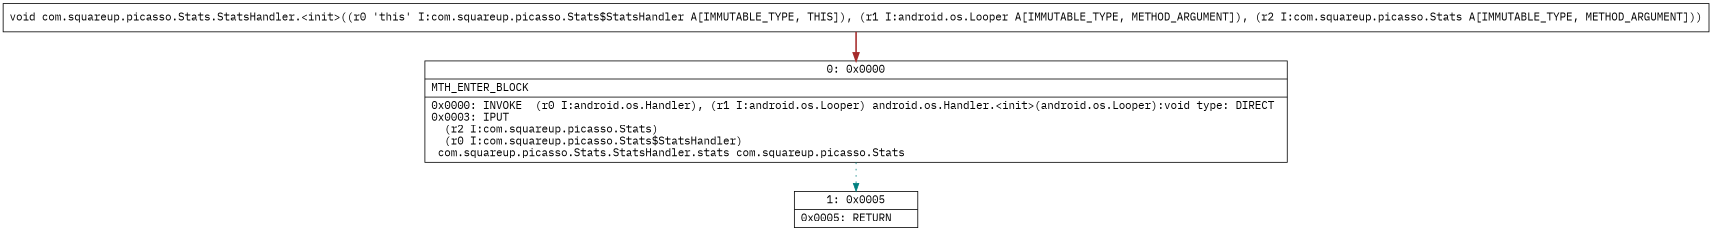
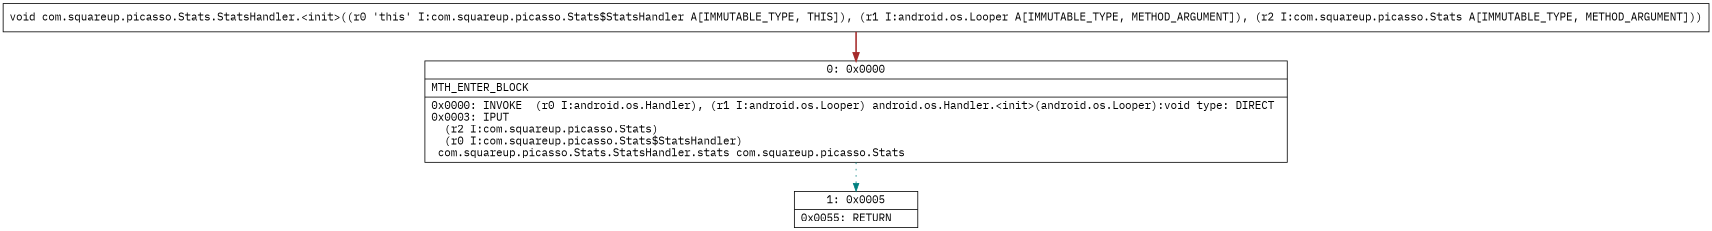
  digraph {
    fontname="IBM Plex Mono"
    node [shape=record fontname="IBM Plex Mono"]
    edge [fontname="IBM Plex Mono"]
    n1 [label="{0\:\ 0x0000|MTH_ENTER_BLOCK\l|0x0000: INVOKE  (r0 I:android.os.Handler), (r1 I:android.os.Looper) android.os.Handler.\<init\>(android.os.Looper):void type: DIRECT \l0x0003: IPUT  \l  (r2 I:com.squareup.picasso.Stats)\l  (r0 I:com.squareup.picasso.Stats$StatsHandler)\l com.squareup.picasso.Stats.StatsHandler.stats com.squareup.picasso.Stats \l}"]
-   n2 [label="{1\:\ 0x0005|0x0005: RETURN   \l}"]
+   n2 [label="{1\:\ 0x0005|0x0055: RETURN   \l}"]
    n3 [label="{void com.squareup.picasso.Stats.StatsHandler.\<init\>((r0 'this' I:com.squareup.picasso.Stats$StatsHandler A[IMMUTABLE_TYPE, THIS]), (r1 I:android.os.Looper A[IMMUTABLE_TYPE, METHOD_ARGUMENT]), (r2 I:com.squareup.picasso.Stats A[IMMUTABLE_TYPE, METHOD_ARGUMENT])) }"]
    n1 -> n2 [color=teal style=dotted]
    n3 -> n1 [color=brown style=bold]
  }
